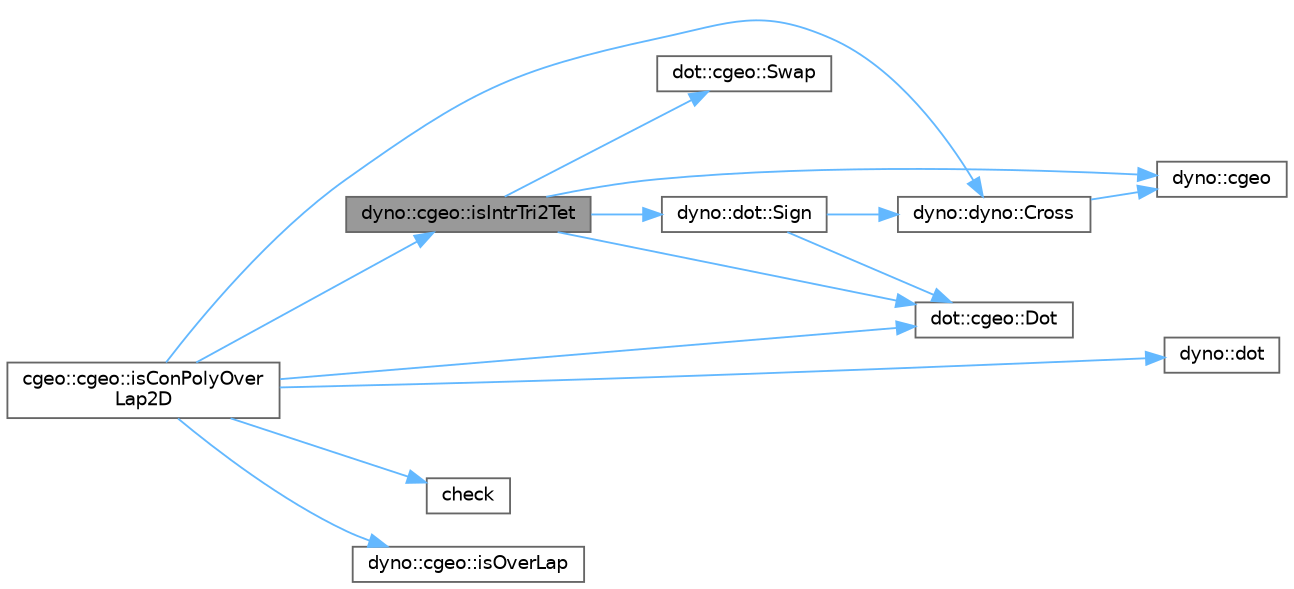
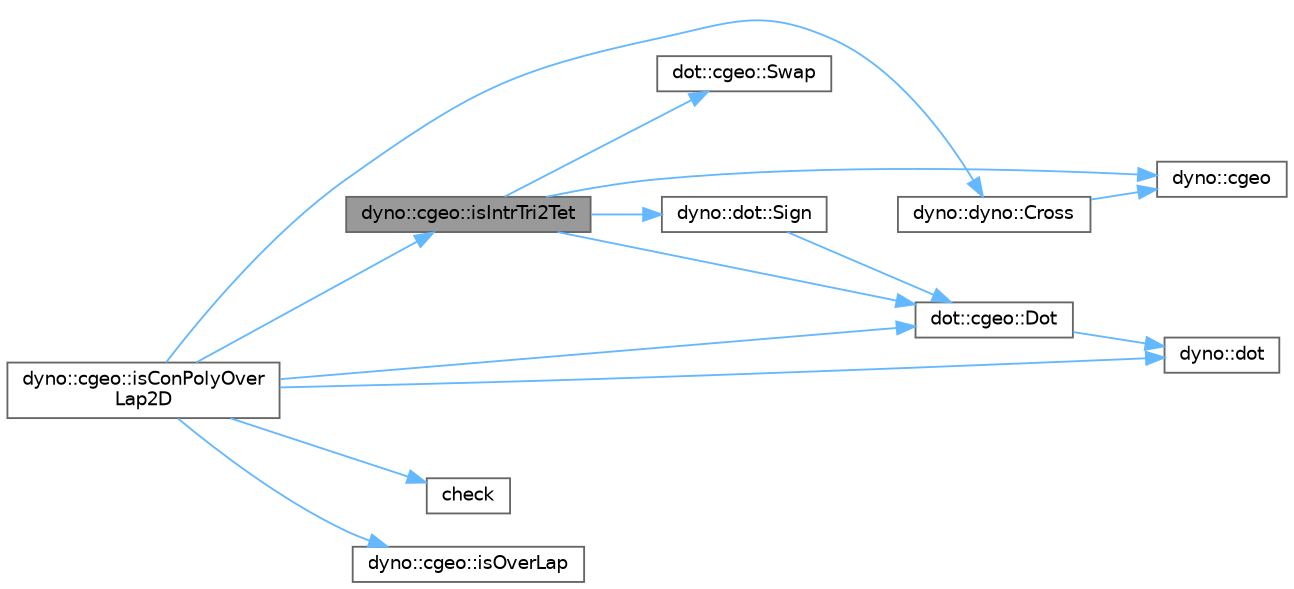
  digraph {
    rankdir=LR
    node [color=grey40 fillcolor=white fontname=Helvetica fontsize=10 shape=box style=filled]
    edge [color=steelblue1 fontname=Helvetica fontsize=10 labelfontname=Helvetica labelfontsize=10 style=solid]
    n1 [color=gray40 fillcolor=grey60 fontcolor=black height=0.2 label="dyno::cgeo::isIntrTri2Tet" width=0.4]
    n2 [height=0.2 label="dyno::cgeo" width=0.4]
    n3 [height=0.2 label="dot::cgeo::Dot" width=0.4]
    n4 [height=0.2 label="dyno::dot::Sign" width=0.4]
    n5 [height=0.2 label="dot::cgeo::Swap" width=0.4]
    n6 [height=0.2 label="dyno::dot" width=0.4]
-   n7 [height=0.2 label="cgeo::cgeo::isConPolyOver\lLap2D" width=0.4]
+   n7 [height=0.2 label="dyno::cgeo::isConPolyOver\lLap2D" width=0.4]
    n8 [height=0.2 label=check width=0.4]
    n9 [height=0.2 label="dyno::dyno::Cross" width=0.4]
    n10 [height=0.2 label="dyno::cgeo::isOverLap" width=0.4]
    n1 -> n2
    n1 -> n3
    n1 -> n4
    n1 -> n5
+   n3 -> n6
    n4 -> n3
-   n4 -> n9
    n7 -> n1
    n7 -> n3
    n7 -> n6
    n7 -> n8
    n7 -> n9
    n7 -> n10
    n9 -> n2
  }
